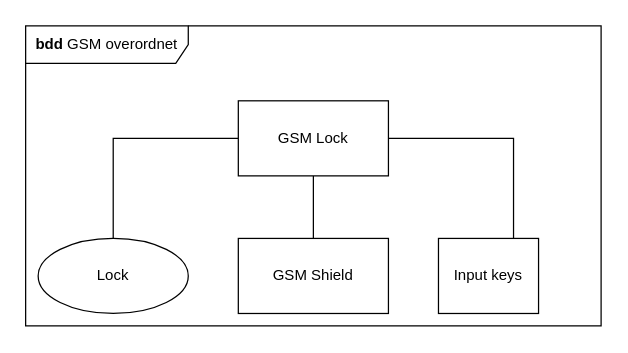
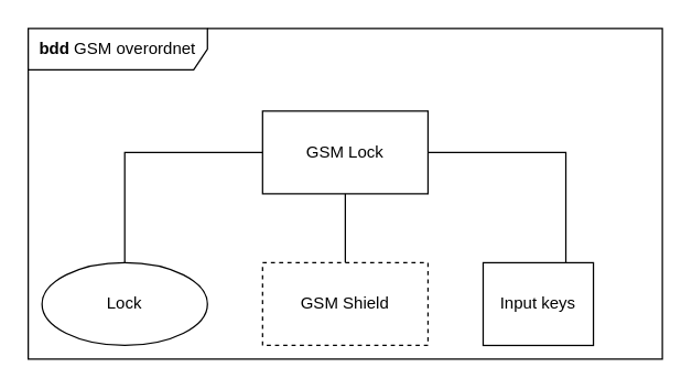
  <mxCell id="0" />
  <mxCell id="1" parent="0" />
  <mxCell id="2" value="&lt;b&gt;bdd&lt;/b&gt;&amp;nbsp;GSM overordnet" style="shape=umlFrame;whiteSpace=wrap;html=1;width=130;height=30;" parent="1" vertex="1"><mxGeometry x="20" y="20" width="460" height="240" as="geometry" /></mxCell>
  <mxCell id="3" style="edgeStyle=orthogonalEdgeStyle;rounded=0;orthogonalLoop=1;jettySize=auto;html=1;endArrow=none;endFill=0;" parent="1" source="6" target="7" edge="1"><mxGeometry relative="1" as="geometry"><mxPoint x="250" y="150" as="targetPoint" /></mxGeometry></mxCell>
  <mxCell id="4" style="edgeStyle=orthogonalEdgeStyle;rounded=0;orthogonalLoop=1;jettySize=auto;html=1;endArrow=none;endFill=0;" parent="1" source="6" target="9" edge="1"><mxGeometry relative="1" as="geometry"><Array as="points"><mxPoint x="410" y="110" /></Array></mxGeometry></mxCell>
  <mxCell id="5" style="edgeStyle=orthogonalEdgeStyle;rounded=0;orthogonalLoop=1;jettySize=auto;html=1;endArrow=none;endFill=0;" parent="1" source="6" target="8" edge="1"><mxGeometry relative="1" as="geometry"><Array as="points"><mxPoint x="90" y="110" /></Array></mxGeometry></mxCell>
  <mxCell id="6" value="GSM Lock" style="rounded=0;whiteSpace=wrap;html=1;" parent="1" vertex="1"><mxGeometry x="190" y="80" width="120" height="60" as="geometry" /></mxCell>
- <mxCell id="7" value="GSM Shield" style="rounded=0;whiteSpace=wrap;html=1;" parent="1" vertex="1"><mxGeometry x="190" y="190" width="120" height="60" as="geometry" /></mxCell>
+ <mxCell id="7" value="GSM Shield" style="rounded=0;whiteSpace=wrap;html=1;dashed=1;" parent="1" vertex="1"><mxGeometry x="190" y="190" width="120" height="60" as="geometry" /></mxCell>
  <mxCell id="8" value="Lock" style="ellipse;whiteSpace=wrap;html=1;" parent="1" vertex="1"><mxGeometry x="30" y="190" width="120" height="60" as="geometry" /></mxCell>
  <mxCell id="9" value="Input keys" style="rounded=0;whiteSpace=wrap;html=1;" parent="1" vertex="1"><mxGeometry x="350" y="190" width="80" height="60" as="geometry" /></mxCell>
